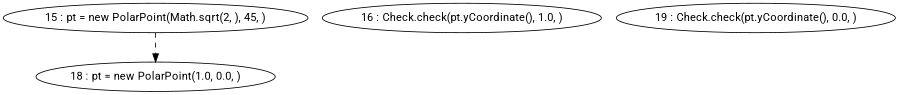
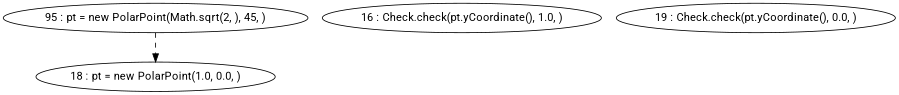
  digraph {
    fontname=Roboto
    node [fontname=Roboto]
-   "15 : pt = new PolarPoint(Math.sqrt(2, ), 45, )"
+   "15 : pt = new PolarPoint(Math.sqrt(2, ), 45, )" [label="95 : pt = new PolarPoint(Math.sqrt(2, ), 45, )"]
    "18 : pt = new PolarPoint(1.0, 0.0, )"
    "16 : Check.check(pt.yCoordinate(), 1.0, )"
    "19 : Check.check(pt.yCoordinate(), 0.0, )"
    "15 : pt = new PolarPoint(Math.sqrt(2, ), 45, )" -> "18 : pt = new PolarPoint(1.0, 0.0, )" [style=dashed fontname=Roboto]
  }
